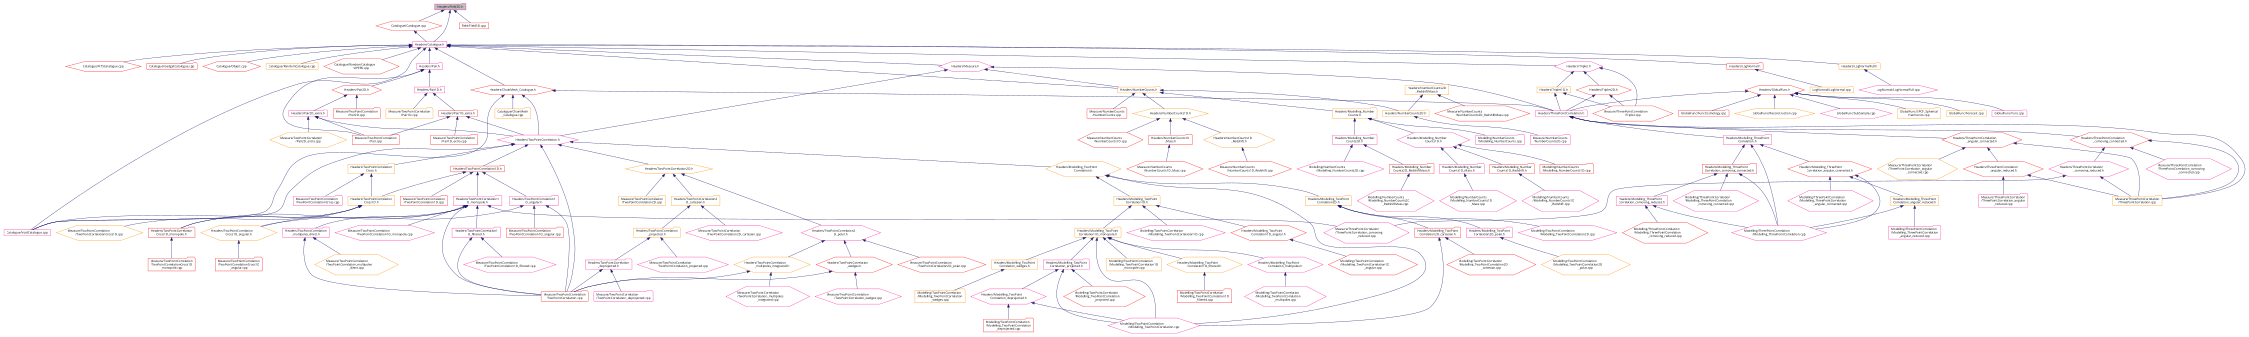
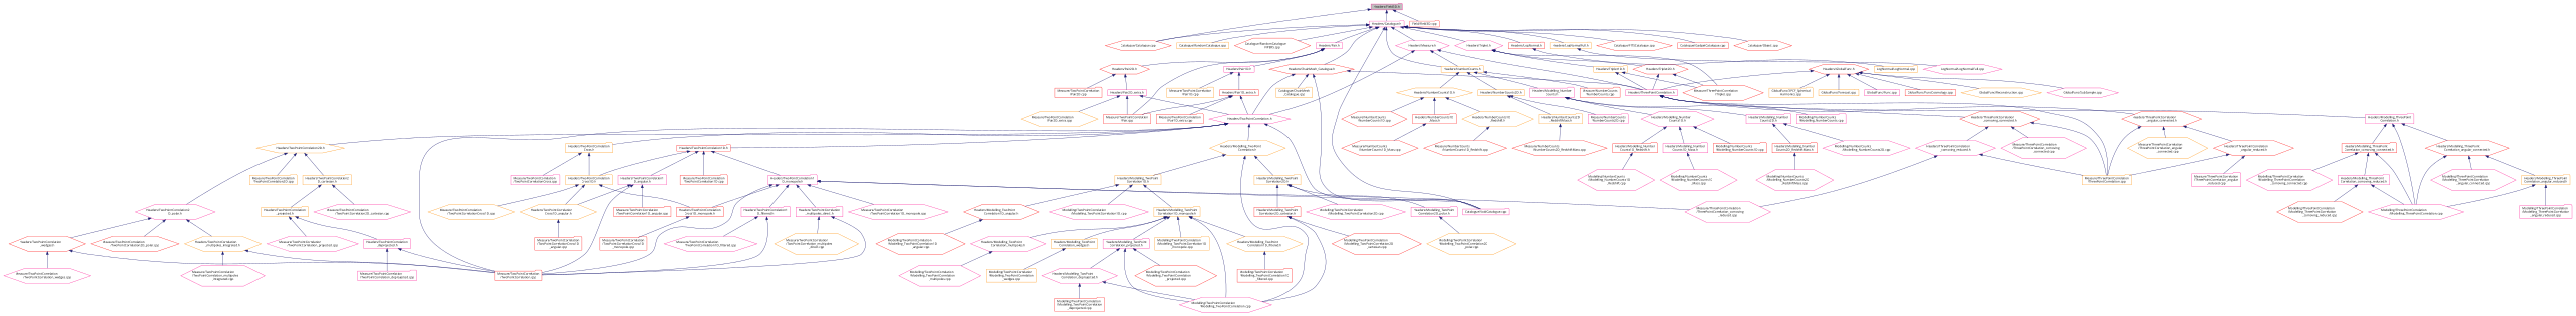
  digraph {
    fontname="Open Sans"
    node [color=deeppink fillcolor=white fontname="Open Sans" fontsize=10 shape=folder style=filled]
    edge [color=midnightblue dir=back fontname="Open Sans" fontsize=10 labelfontname=Helvetica labelfontsize=10 style=solid]
    n1 [fillcolor=grey75 fontcolor=black height=0.2 label="Headers/Field3D.h" width=0.4]
    n2 [color=red height=0.2 label="Catalogue/Catalogue.cpp" shape=hexagon width=0.4]
    n3 [color=red height=0.2 label="Field/Field3D.cpp" width=0.4]
    n4 [height=0.2 label="Headers/Catalogue.h" width=0.4]
    n5 [color=red height=0.2 label="Catalogue/FITSCatalogue.cpp" shape=hexagon width=0.4]
    n6 [color=red height=0.2 label="Catalogue/GadgetCatalogue.cpp" width=0.4]
    n7 [color=red height=0.2 label="Catalogue/Object.cpp" shape=hexagon width=0.4]
    n8 [color=darkorange height=0.2 label="Catalogue/RandomCatalogue.cpp" width=0.4]
    n9 [color=red height=0.2 label="Catalogue/RandomCatalogue\lVIPERS.cpp" shape=hexagon width=0.4]
    n10 [height=0.2 label="Catalogue/VoidCatalogue.cpp" width=0.4]
    n11 [color=red height=0.2 label="Headers/ChainMesh_Catalogue.h" shape=hexagon width=0.4]
    n12 [height=0.2 label="Headers/Measure.h" shape=hexagon width=0.4]
    n13 [color=darkorange height=0.2 label="Headers/NumberCounts.h" width=0.4]
    n14 [height=0.2 label="Headers/Triplet.h" shape=hexagon width=0.4]
    n15 [color=red height=0.2 label="Headers/LogNormal.h" width=0.4]
    n16 [color=darkorange height=0.2 label="Headers/LogNormalFull.h" width=0.4]
    n17 [height=0.2 label="Headers/Pair.h" width=0.4]
    n18 [color=darkorange height=0.2 label="Catalogue/ChainMesh\l_Catalogue.cpp" width=0.4]
    n19 [height=0.2 label="Headers/ThreePointCorrelation.h" width=0.4]
    n20 [height=0.2 label="Headers/TwoPointCorrelation.h" shape=hexagon width=0.4]
-   n21 [color=darkorange height=0.2 label="Headers/Modelling_Number\lCounts.h" width=0.4]
+   n21 [height=0.2 label="Headers/Modelling_Number\lCounts.h" width=0.4]
    n22 [color=darkorange height=0.2 label="Headers/NumberCounts1D.h" shape=hexagon width=0.4]
    n23 [color=darkorange height=0.2 label="Headers/NumberCounts2D.h" width=0.4]
    n24 [color=red height=0.2 label="Measure/NumberCounts\l/NumberCounts.cpp" width=0.4]
    n25 [color=darkorange height=0.2 label="Headers/Triplet1D.h" width=0.4]
    n26 [color=red height=0.2 label="Measure/ThreePointCorrelation\l/Triplet.cpp" shape=hexagon width=0.4]
    n27 [color=red height=0.2 label="Headers/Triplet2D.h" shape=hexagon width=0.4]
    n28 [color=darkorange height=0.2 label="LogNormal/LogNormal.cpp" width=0.4]
    n29 [height=0.2 label="LogNormal/LogNormalFull.cpp" shape=hexagon width=0.4]
    n30 [height=0.2 label="Headers/Pair1D.h" width=0.4]
    n31 [color=red height=0.2 label="Measure/TwoPointCorrelation\l/Pair.cpp" width=0.4]
    n32 [color=red height=0.2 label="Headers/Pair2D.h" shape=hexagon width=0.4]
    n33 [height=0.2 label="Headers/Modelling_ThreePoint\lCorrelation.h" width=0.4]
    n34 [color=red height=0.2 label="Headers/ThreePointCorrelation\l_angular_connected.h" shape=hexagon width=0.4]
    n35 [color=darkorange height=0.2 label="Measure/ThreePointCorrelation\l/ThreePointCorrelation.cpp" width=0.4]
    n36 [color=red height=0.2 label="Headers/ThreePointCorrelation\l_comoving_connected.h" shape=hexagon width=0.4]
    n37 [color=darkorange height=0.2 label="Headers/Modelling_TwoPoint\lCorrelation.h" shape=hexagon width=0.4]
    n38 [color=red height=0.2 label="Headers/TwoPointCorrelation1D.h" width=0.4]
    n39 [color=red height=0.2 label="Measure/TwoPointCorrelation\l/TwoPointCorrelation.cpp" width=0.4]
    n40 [color=darkorange height=0.2 label="Headers/TwoPointCorrelation2D.h" shape=hexagon width=0.4]
    n41 [color=darkorange height=0.2 label="Headers/TwoPointCorrelation\lCross.h" width=0.4]
    n42 [color=red height=0.2 label="Headers/GlobalFunc.h" shape=hexagon width=0.4]
    n43 [color=darkorange height=0.2 label="GlobalFunc/3PCF_Spherical\lHarmonics.cpp" width=0.4]
    n44 [color=darkorange height=0.2 label="GlobalFunc/Forecast.cpp" width=0.4]
    n45 [height=0.2 label="GlobalFunc/Func.cpp" width=0.4]
    n46 [color=red height=0.2 label="GlobalFunc/FuncCosmology.cpp" width=0.4]
    n47 [color=darkorange height=0.2 label="GlobalFunc/Reconstruction.cpp" shape=hexagon width=0.4]
    n48 [height=0.2 label="GlobalFunc/SubSample.cpp" shape=hexagon width=0.4]
    n49 [color=red height=0.2 label="Headers/Modelling_ThreePoint\lCorrelation_angular_connected.h" shape=hexagon width=0.4]
    n50 [height=0.2 label="Modelling/ThreePointCorrelation\l/Modelling_ThreePointCorrelation.cpp" shape=hexagon width=0.4]
    n51 [color=red height=0.2 label="Headers/Modelling_ThreePoint\lCorrelation_comoving_connected.h" width=0.4]
    n52 [color=red height=0.2 label="Headers/ThreePointCorrelation\l_angular_reduced.h" shape=hexagon width=0.4]
    n53 [color=darkorange height=0.2 label="Measure/ThreePointCorrelation\l/ThreePointCorrelation_angular\l_connected.cpp" shape=hexagon width=0.4]
    n54 [height=0.2 label="Headers/ThreePointCorrelation\l_comoving_reduced.h" shape=hexagon width=0.4]
    n55 [height=0.2 label="Measure/ThreePointCorrelation\l/ThreePointCorrelation_comoving\l_connected.cpp" shape=hexagon width=0.4]
    n56 [color=darkorange height=0.2 label="Headers/Modelling_ThreePoint\lCorrelation_angular_reduced.h" width=0.4]
    n57 [height=0.2 label="Modelling/ThreePointCorrelation\l/Modelling_ThreePointCorrelation\l_angular_connected.cpp" shape=hexagon width=0.4]
    n58 [height=0.2 label="Headers/Modelling_ThreePoint\lCorrelation_comoving_reduced.h" width=0.4]
    n59 [height=0.2 label="Modelling/ThreePointCorrelation\l/Modelling_ThreePointCorrelation\l_comoving_connected.cpp" shape=hexagon width=0.4]
    n60 [height=0.2 label="Modelling/ThreePointCorrelation\l/Modelling_ThreePointCorrelation\l_angular_reduced.cpp" width=0.4]
    n61 [color=red height=0.2 label="Modelling/ThreePointCorrelation\l/Modelling_ThreePointCorrelation\l_comoving_reduced.cpp" shape=hexagon width=0.4]
    n62 [height=0.2 label="Measure/ThreePointCorrelation\l/ThreePointCorrelation_angular\l_reduced.cpp" width=0.4]
    n63 [height=0.2 label="Measure/ThreePointCorrelation\l/ThreePointCorrelation_comoving\l_reduced.cpp" shape=hexagon width=0.4]
    n64 [color=darkorange height=0.2 label="Headers/Modelling_TwoPoint\lCorrelation1D.h" width=0.4]
    n65 [height=0.2 label="Modelling/TwoPointCorrelation\l/Modelling_TwoPointCorrelation.cpp" shape=hexagon width=0.4]
    n66 [color=darkorange height=0.2 label="Headers/Modelling_TwoPoint\lCorrelation2D.h" width=0.4]
    n67 [height=0.2 label="Headers/TwoPointCorrelation1\lD_angular.h" width=0.4]
    n68 [height=0.2 label="Headers/TwoPointCorrelation1\lD_monopole.h" width=0.4]
    n69 [color=darkorange height=0.2 label="Headers/TwoPointCorrelation\lCross1D.h" width=0.4]
    n70 [color=red height=0.2 label="Measure/TwoPointCorrelation\l/TwoPointCorrelation1D.cpp" width=0.4]
    n71 [color=darkorange height=0.2 label="Headers/TwoPointCorrelation2\lD_cartesian.h" width=0.4]
    n72 [height=0.2 label="Headers/TwoPointCorrelation2\lD_polar.h" shape=hexagon width=0.4]
    n73 [color=darkorange height=0.2 label="Measure/TwoPointCorrelation\l/TwoPointCorrelation2D.cpp" width=0.4]
    n74 [height=0.2 label="Measure/TwoPointCorrelation\l/TwoPointCorrelationCross.cpp" width=0.4]
    n75 [color=red height=0.2 label="Headers/Modelling_TwoPoint\lCorrelation1D_angular.h" shape=hexagon width=0.4]
    n76 [color=darkorange height=0.2 label="Headers/Modelling_TwoPoint\lCorrelation1D_monopole.h" width=0.4]
    n77 [height=0.2 label="Modelling/TwoPointCorrelation\l/Modelling_TwoPointCorrelation1D.cpp" shape=hexagon width=0.4]
    n78 [color=red height=0.2 label="Headers/Modelling_TwoPoint\lCorrelation2D_cartesian.h" width=0.4]
    n79 [height=0.2 label="Headers/Modelling_TwoPoint\lCorrelation2D_polar.h" width=0.4]
    n80 [height=0.2 label="Modelling/TwoPointCorrelation\l/Modelling_TwoPointCorrelation2D.cpp" shape=hexagon width=0.4]
    n81 [color=red height=0.2 label="Modelling/TwoPointCorrelation\l/Modelling_TwoPointCorrelation1D\l_angular.cpp" shape=hexagon width=0.4]
    n82 [color=darkorange height=0.2 label="Headers/Modelling_TwoPoint\lCorrelation1D_filtered.h" shape=hexagon width=0.4]
    n83 [height=0.2 label="Headers/Modelling_TwoPoint\lCorrelation_projected.h" width=0.4]
    n84 [height=0.2 label="Headers/Modelling_TwoPoint\lCorrelation_multipoles.h" shape=hexagon width=0.4]
    n85 [color=darkorange height=0.2 label="Headers/Modelling_TwoPoint\lCorrelation_wedges.h" width=0.4]
    n86 [color=darkorange height=0.2 label="Modelling/TwoPointCorrelation\l/Modelling_TwoPointCorrelation1D\l_monopole.cpp" width=0.4]
    n87 [color=red height=0.2 label="Modelling/TwoPointCorrelation\l/Modelling_TwoPointCorrelation1D\l_filtered.cpp" width=0.4]
    n88 [height=0.2 label="Headers/Modelling_TwoPoint\lCorrelation_deprojected.h" shape=hexagon width=0.4]
    n89 [color=red height=0.2 label="Modelling/TwoPointCorrelation\l/Modelling_TwoPointCorrelation\l_projected.cpp" shape=hexagon width=0.4]
    n90 [height=0.2 label="Modelling/TwoPointCorrelation\l/Modelling_TwoPointCorrelation\l_multipoles.cpp" shape=hexagon width=0.4]
    n91 [color=darkorange height=0.2 label="Modelling/TwoPointCorrelation\l/Modelling_TwoPointCorrelation\l_wedges.cpp" width=0.4]
    n92 [color=red height=0.2 label="Modelling/TwoPointCorrelation\l/Modelling_TwoPointCorrelation\l_deprojected.cpp" width=0.4]
    n93 [color=red height=0.2 label="Modelling/TwoPointCorrelation\l/Modelling_TwoPointCorrelation2D\l_cartesian.cpp" shape=hexagon width=0.4]
    n94 [color=darkorange height=0.2 label="Modelling/TwoPointCorrelation\l/Modelling_TwoPointCorrelation2D\l_polar.cpp" shape=hexagon width=0.4]
    n95 [color=darkorange height=0.2 label="Headers/TwoPointCorrelation\lCross1D_angular.h" shape=hexagon width=0.4]
    n96 [color=red height=0.2 label="Measure/TwoPointCorrelation\l/TwoPointCorrelation1D_angular.cpp" width=0.4]
    n97 [height=0.2 label="Headers/TwoPointCorrelation1\lD_filtered.h" width=0.4]
    n98 [height=0.2 label="Headers/TwoPointCorrelation\l_multipoles_direct.h" width=0.4]
    n99 [color=red height=0.2 label="Headers/TwoPointCorrelation\lCross1D_monopole.h" width=0.4]
    n100 [height=0.2 label="Measure/TwoPointCorrelation\l/TwoPointCorrelation1D_monopole.cpp" shape=hexagon width=0.4]
    n101 [color=darkorange height=0.2 label="Measure/TwoPointCorrelation\l/TwoPointCorrelationCross1D.cpp" shape=hexagon width=0.4]
    n102 [color=red height=0.2 label="Measure/TwoPointCorrelation\l/TwoPointCorrelationCross1D\l_angular.cpp" width=0.4]
    n103 [height=0.2 label="Measure/TwoPointCorrelation\l/TwoPointCorrelation1D_filtered.cpp" shape=hexagon width=0.4]
    n104 [color=darkorange height=0.2 label="Measure/TwoPointCorrelation\l/TwoPointCorrelation_multipoles\l_direct.cpp" shape=hexagon width=0.4]
    n105 [color=red height=0.2 label="Measure/TwoPointCorrelation\l/TwoPointCorrelationCross1D\l_monopole.cpp" width=0.4]
    n106 [color=darkorange height=0.2 label="Headers/TwoPointCorrelation\l_projected.h" width=0.4]
    n107 [height=0.2 label="Measure/TwoPointCorrelation\l/TwoPointCorrelation2D_cartesian.cpp" shape=hexagon width=0.4]
    n108 [color=darkorange height=0.2 label="Headers/TwoPointCorrelation\l_multipoles_integrated.h" shape=hexagon width=0.4]
    n109 [color=red height=0.2 label="Headers/TwoPointCorrelation\l_wedges.h" shape=hexagon width=0.4]
    n110 [color=red height=0.2 label="Measure/TwoPointCorrelation\l/TwoPointCorrelation2D_polar.cpp" shape=hexagon width=0.4]
    n111 [height=0.2 label="Headers/TwoPointCorrelation\l_deprojected.h" width=0.4]
    n112 [height=0.2 label="Measure/TwoPointCorrelation\l/TwoPointCorrelation_projected.cpp" shape=hexagon width=0.4]
    n113 [height=0.2 label="Measure/TwoPointCorrelation\l/TwoPointCorrelation_deprojected.cpp" width=0.4]
    n114 [height=0.2 label="Measure/TwoPointCorrelation\l/TwoPointCorrelation_multipoles\l_integrated.cpp" shape=hexagon width=0.4]
    n115 [height=0.2 label="Measure/TwoPointCorrelation\l/TwoPointCorrelation_wedges.cpp" shape=hexagon width=0.4]
    n116 [height=0.2 label="Headers/Modelling_Number\lCounts1D.h" shape=hexagon width=0.4]
    n117 [height=0.2 label="Headers/Modelling_Number\lCounts2D.h" width=0.4]
    n118 [height=0.2 label="Modelling/NumberCounts\l/Modelling_NumberCounts.cpp" width=0.4]
    n119 [color=red height=0.2 label="Headers/NumberCounts1D\l_Mass.h" width=0.4]
    n120 [color=darkorange height=0.2 label="Headers/NumberCounts1D\l_Redshift.h" shape=hexagon width=0.4]
    n121 [color=red height=0.2 label="Measure/NumberCounts\l/NumberCounts1D.cpp" shape=hexagon width=0.4]
    n122 [color=darkorange height=0.2 label="Headers/NumberCounts2D\l_RedshiftMass.h" width=0.4]
    n123 [height=0.2 label="Measure/NumberCounts\l/NumberCounts2D.cpp" width=0.4]
    n124 [height=0.2 label="Headers/Modelling_Number\lCounts1D_Mass.h" width=0.4]
    n125 [color=red height=0.2 label="Headers/Modelling_Number\lCounts1D_Redshift.h" width=0.4]
    n126 [color=red height=0.2 label="Modelling/NumberCounts\l/Modelling_NumberCounts1D.cpp" width=0.4]
    n127 [color=red height=0.2 label="Headers/Modelling_Number\lCounts2D_RedshiftMass.h" width=0.4]
    n128 [height=0.2 label="Modelling/NumberCounts\l/Modelling_NumberCounts2D.cpp" shape=hexagon width=0.4]
    n129 [height=0.2 label="Modelling/NumberCounts\l/Modelling_NumberCounts1D\l_Mass.cpp" shape=hexagon width=0.4]
    n130 [height=0.2 label="Modelling/NumberCounts\l/Modelling_NumberCounts1D\l_Redshift.cpp" shape=hexagon width=0.4]
    n131 [height=0.2 label="Modelling/NumberCounts\l/Modelling_NumberCounts2D\l_RedshiftMass.cpp" shape=hexagon width=0.4]
    n132 [color=red height=0.2 label="Measure/NumberCounts\l/NumberCounts1D_Mass.cpp" shape=hexagon width=0.4]
    n133 [color=red height=0.2 label="Measure/NumberCounts\l/NumberCounts1D_Redshift.cpp" shape=hexagon width=0.4]
    n134 [color=red height=0.2 label="Measure/NumberCounts\l/NumberCounts2D_RedshiftMass.cpp" shape=hexagon width=0.4]
    n135 [color=red height=0.2 label="Headers/Pair1D_extra.h" width=0.4]
    n136 [color=darkorange height=0.2 label="Measure/TwoPointCorrelation\l/Pair1D.cpp" width=0.4]
    n137 [height=0.2 label="Headers/Pair2D_extra.h" width=0.4]
    n138 [color=red height=0.2 label="Measure/TwoPointCorrelation\l/Pair2D.cpp" width=0.4]
    n139 [color=red height=0.2 label="Measure/TwoPointCorrelation\l/Pair1D_extra.cpp" width=0.4]
    n140 [color=darkorange height=0.2 label="Measure/TwoPointCorrelation\l/Pair2D_extra.cpp" shape=hexagon width=0.4]
    n1 -> n2
    n1 -> n3
    n1 -> n4
-   n2 -> n4
+   n4 -> n2
    n4 -> n5
    n4 -> n6
    n4 -> n7
    n4 -> n8
    n4 -> n9
    n4 -> n10
    n4 -> n11
    n4 -> n12
    n4 -> n13
    n4 -> n14
    n4 -> n15
    n4 -> n16
    n4 -> n17
    n11 -> n10
    n11 -> n18
    n11 -> n19
    n11 -> n20
    n12 -> n13
    n12 -> n19
    n12 -> n20
    n13 -> n21
    n13 -> n22
    n13 -> n23
    n13 -> n24
    n14 -> n25
    n14 -> n26
    n14 -> n27
    n15 -> n28
    n16 -> n29
    n17 -> n30
    n17 -> n31
    n17 -> n32
    n19 -> n33
    n19 -> n34
    n19 -> n35
    n19 -> n36
    n20 -> n10
    n20 -> n37
    n20 -> n38
    n20 -> n39
    n20 -> n40
    n20 -> n41
    n21 -> n116
    n21 -> n117
    n21 -> n118
    n22 -> n119
    n22 -> n120
    n22 -> n121
-   n122 -> n23
+   n23 -> n122
    n23 -> n123
    n25 -> n19
    n25 -> n26
    n27 -> n19
    n27 -> n26
    n30 -> n135
    n30 -> n136
    n32 -> n137
    n32 -> n138
    n33 -> n49
    n33 -> n50
    n33 -> n51
    n34 -> n35
    n34 -> n52
    n34 -> n53
    n36 -> n35
    n36 -> n54
    n36 -> n55
    n37 -> n64
    n37 -> n65
    n37 -> n66
    n38 -> n67
    n38 -> n68
    n38 -> n69
    n38 -> n70
    n40 -> n71
    n40 -> n72
    n40 -> n73
    n41 -> n69
    n41 -> n74
    n42 -> n19
    n42 -> n43
    n42 -> n44
    n42 -> n45
    n42 -> n46
    n42 -> n47
    n42 -> n48
    n49 -> n50
    n49 -> n56
    n49 -> n57
    n51 -> n50
    n51 -> n58
    n51 -> n59
    n52 -> n35
    n52 -> n62
    n54 -> n35
    n54 -> n63
    n56 -> n50
    n56 -> n60
    n58 -> n50
    n58 -> n61
    n64 -> n75
    n64 -> n76
    n64 -> n77
    n66 -> n78
    n66 -> n79
    n66 -> n80
    n67 -> n39
    n67 -> n95
    n67 -> n96
    n68 -> n10
    n68 -> n39
    n68 -> n63
    n68 -> n97
    n68 -> n98
    n68 -> n99
    n68 -> n100
    n69 -> n95
    n69 -> n99
    n69 -> n101
    n71 -> n106
    n71 -> n107
    n72 -> n108
    n72 -> n109
    n72 -> n110
    n75 -> n81
    n76 -> n65
    n76 -> n82
    n76 -> n83
    n76 -> n84
    n76 -> n85
    n76 -> n86
    n78 -> n65
    n78 -> n93
    n79 -> n94
    n82 -> n87
    n83 -> n65
    n83 -> n88
    n83 -> n89
    n84 -> n90
    n85 -> n91
    n88 -> n65
    n88 -> n92
    n95 -> n102
    n97 -> n39
    n97 -> n103
    n98 -> n39
    n98 -> n104
    n99 -> n105
    n106 -> n111
    n106 -> n112
    n108 -> n39
    n108 -> n114
    n109 -> n39
    n109 -> n115
    n111 -> n39
    n111 -> n113
    n116 -> n124
    n116 -> n125
    n116 -> n126
    n117 -> n127
    n117 -> n128
    n119 -> n132
    n120 -> n133
    n122 -> n134
    n124 -> n129
    n125 -> n130
    n127 -> n131
    n135 -> n20
    n135 -> n31
    n135 -> n139
    n137 -> n20
    n137 -> n31
    n137 -> n140
  }
